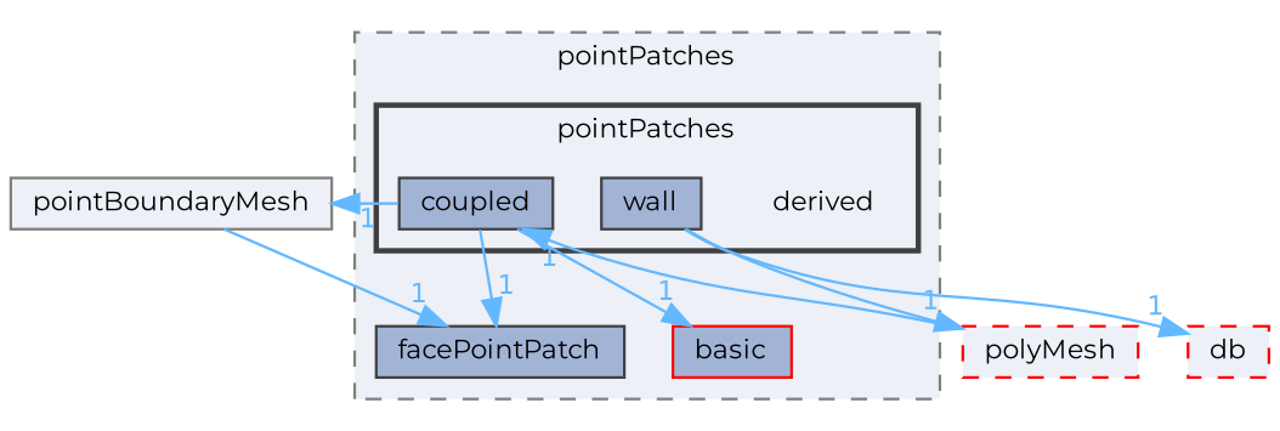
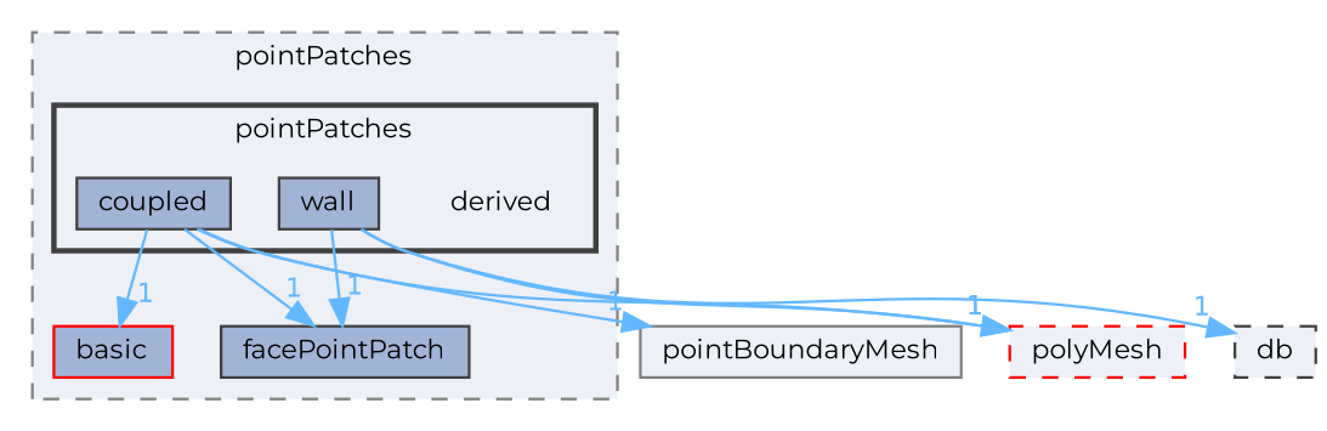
  digraph {
    compound=true
    fontname=Montserrat
    node [fontname=Montserrat fontsize=10 shape=box color=grey25 fillcolor="#a2b4d6" style=filled]
    edge [color=steelblue1 fontcolor=steelblue1 fontname=Montserrat fontsize=10 headlabel=1 labeldistance=1.5 labelfontname=Helvetica labelfontsize=10]
    n1 [height=0.2 label=derived shape=plaintext width=0.4 color="" fillcolor="" style=""]
    n2 [height=0.2 label=coupled width=0.4]
    n3 [height=0.2 label=wall width=0.4]
    n4 [color=red height=0.2 label=basic width=0.4]
    n5 [height=0.2 label=facePointPatch width=0.4]
    n6 [color=red fillcolor="#edf0f7" height=0.2 label=polyMesh style="filled,dashed" width=0.4]
    n7 [color=grey50 fillcolor="#edf0f7" height=0.2 label=pointBoundaryMesh width=0.4]
-   n8 [color=red fillcolor="#edf0f7" height=0.2 label=db style="filled,dashed" width=0.4]
+   n8 [fillcolor="#edf0f7" height=0.2 label=db style="filled,dashed" width=0.4]
    subgraph cluster_1 {
      bgcolor="#edf0f7"
      fontsize=10
      label=pointPatches
      pencolor=grey50
      style="filled,dashed"
      n4
      n5
      subgraph cluster_2 {
        bgcolor="#edf0f7"
        fontsize=10
        pencolor=grey25
        style="filled,bold"
        n1
        n2
        n3
      }
    }
    n2 -> n4
    n2 -> n5
-   n6 -> n2
+   n2 -> n6
    n2 -> n7
-   n7 -> n5
+   n3 -> n5
    n3 -> n6
    n3 -> n8
  }
